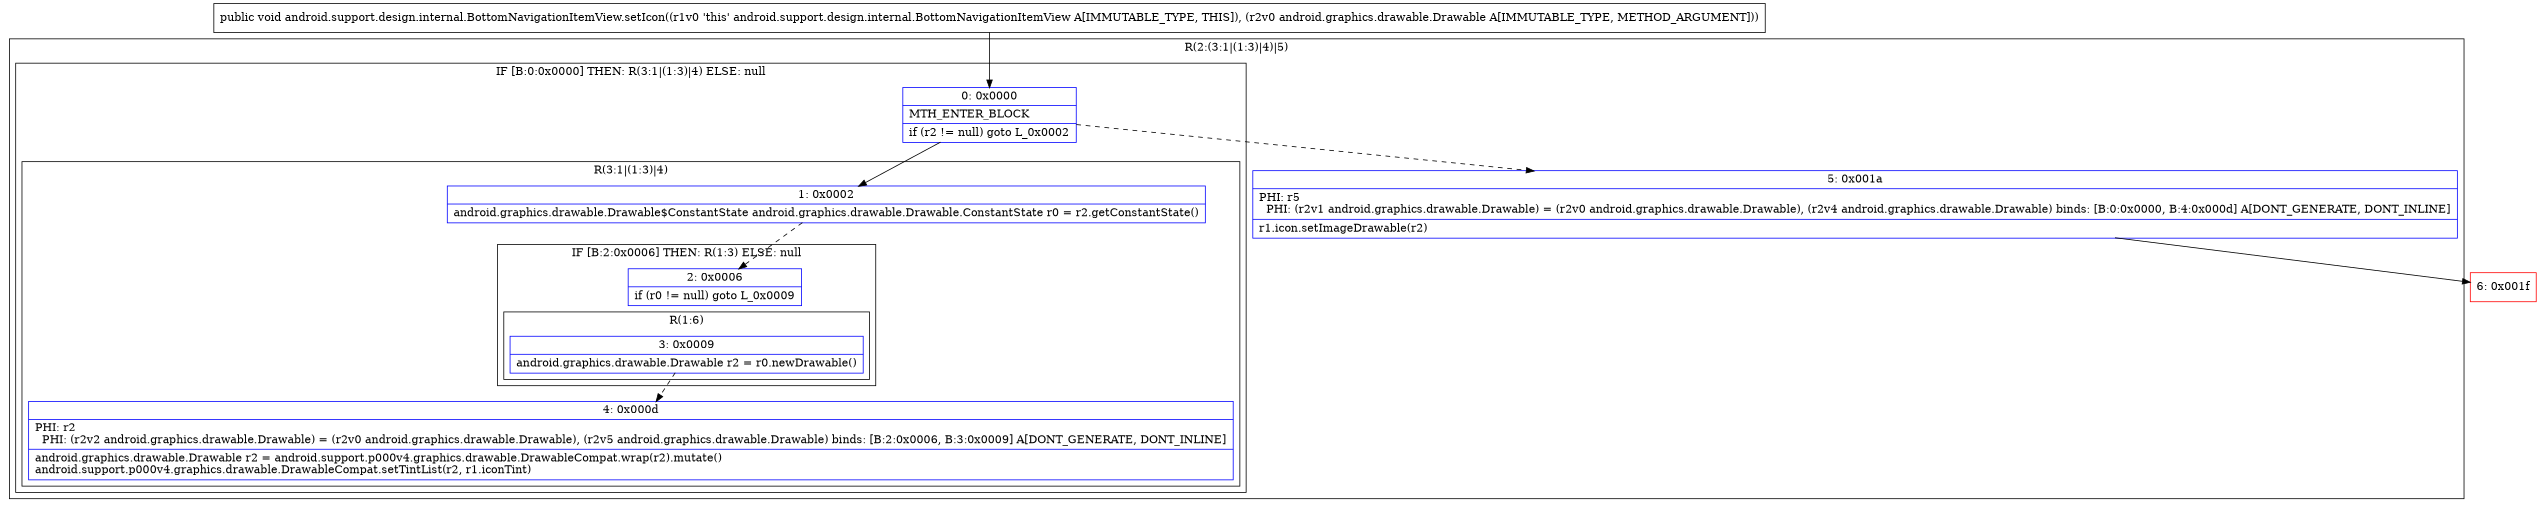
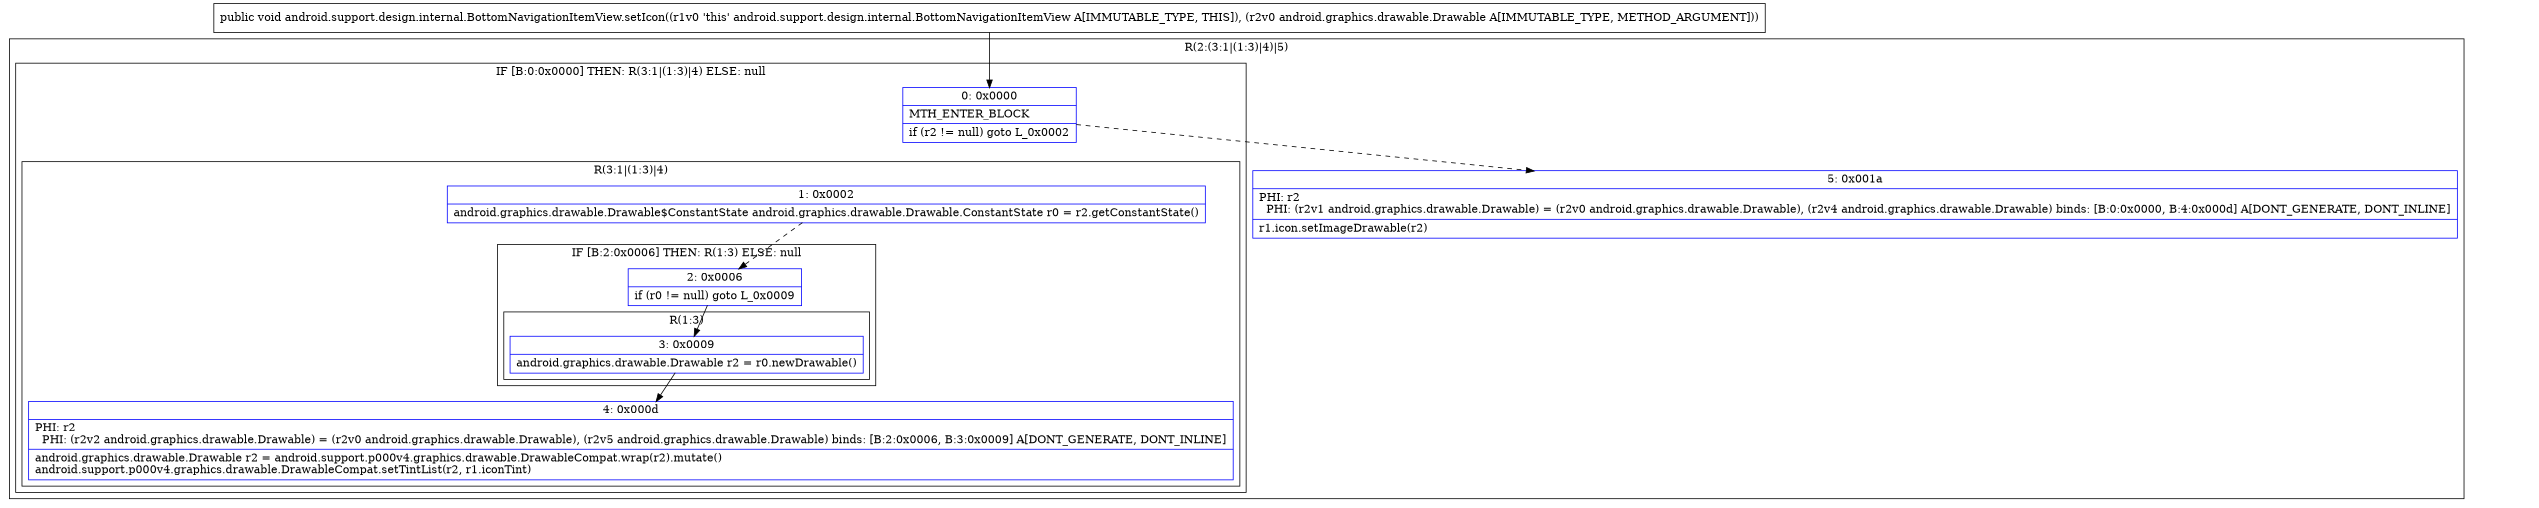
  digraph {
    node [color=blue shape=record]
    n1 [label="{3\:\ 0x0009|android.graphics.drawable.Drawable r2 = r0.newDrawable()\l}"]
    n2 [label="{2\:\ 0x0006|if (r0 != null) goto L_0x0009\l}"]
    n3 [label="{1\:\ 0x0002|android.graphics.drawable.Drawable$ConstantState android.graphics.drawable.Drawable.ConstantState r0 = r2.getConstantState()\l}"]
    n4 [label="{4\:\ 0x000d|PHI: r2 \l  PHI: (r2v2 android.graphics.drawable.Drawable) = (r2v0 android.graphics.drawable.Drawable), (r2v5 android.graphics.drawable.Drawable) binds: [B:2:0x0006, B:3:0x0009] A[DONT_GENERATE, DONT_INLINE]\l|android.graphics.drawable.Drawable r2 = android.support.p000v4.graphics.drawable.DrawableCompat.wrap(r2).mutate()\landroid.support.p000v4.graphics.drawable.DrawableCompat.setTintList(r2, r1.iconTint)\l}"]
    n5 [label="{0\:\ 0x0000|MTH_ENTER_BLOCK\l|if (r2 != null) goto L_0x0002\l}"]
-   n6 [label="{5\:\ 0x001a|PHI: r5 \l  PHI: (r2v1 android.graphics.drawable.Drawable) = (r2v0 android.graphics.drawable.Drawable), (r2v4 android.graphics.drawable.Drawable) binds: [B:0:0x0000, B:4:0x000d] A[DONT_GENERATE, DONT_INLINE]\l|r1.icon.setImageDrawable(r2)\l}"]
-   n7 [color=red label="{6\:\ 0x001f}"]
+   n6 [label="{5\:\ 0x001a|PHI: r2 \l  PHI: (r2v1 android.graphics.drawable.Drawable) = (r2v0 android.graphics.drawable.Drawable), (r2v4 android.graphics.drawable.Drawable) binds: [B:0:0x0000, B:4:0x000d] A[DONT_GENERATE, DONT_INLINE]\l|r1.icon.setImageDrawable(r2)\l}"]
    n8 [label="{public void android.support.design.internal.BottomNavigationItemView.setIcon((r1v0 'this' android.support.design.internal.BottomNavigationItemView A[IMMUTABLE_TYPE, THIS]), (r2v0 android.graphics.drawable.Drawable A[IMMUTABLE_TYPE, METHOD_ARGUMENT])) }" color=""]
    subgraph cluster_1 {
      label="R(2:(3:1|(1:3)|4)|5)"
      n6
      subgraph cluster_2 {
        label="IF [B:0:0x0000] THEN: R(3:1|(1:3)|4) ELSE: null"
        n5
        subgraph cluster_3 {
          label="R(3:1|(1:3)|4)"
          n3
          n4
          subgraph cluster_4 {
            label="IF [B:2:0x0006] THEN: R(1:3) ELSE: null"
            n2
            subgraph cluster_5 {
-             label="R(1:6)"
+             label="R(1:3)"
              n1
            }
          }
        }
      }
    }
-   n1 -> n4 [style=dashed]
+   n1 -> n4
+   n2 -> n1
    n3 -> n2 [style=dashed]
-   n5 -> n3
    n5 -> n6 [style=dashed]
-   n6 -> n7
    n8 -> n5
  }
